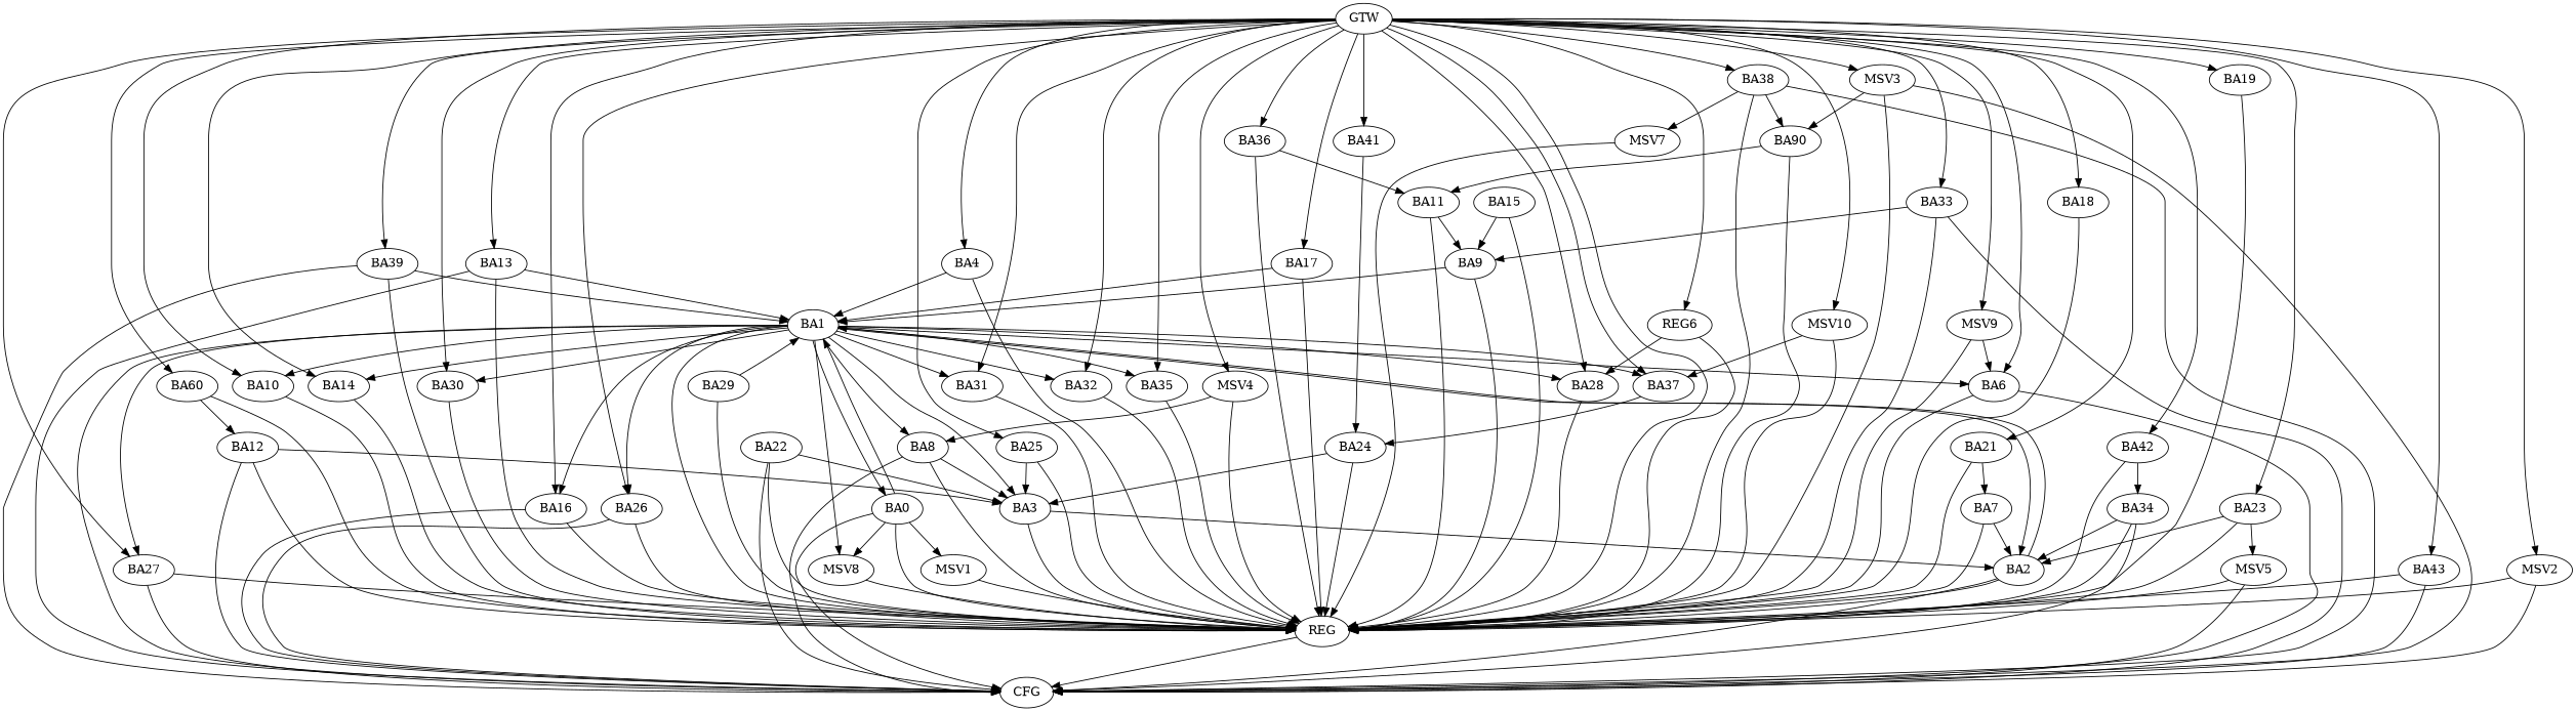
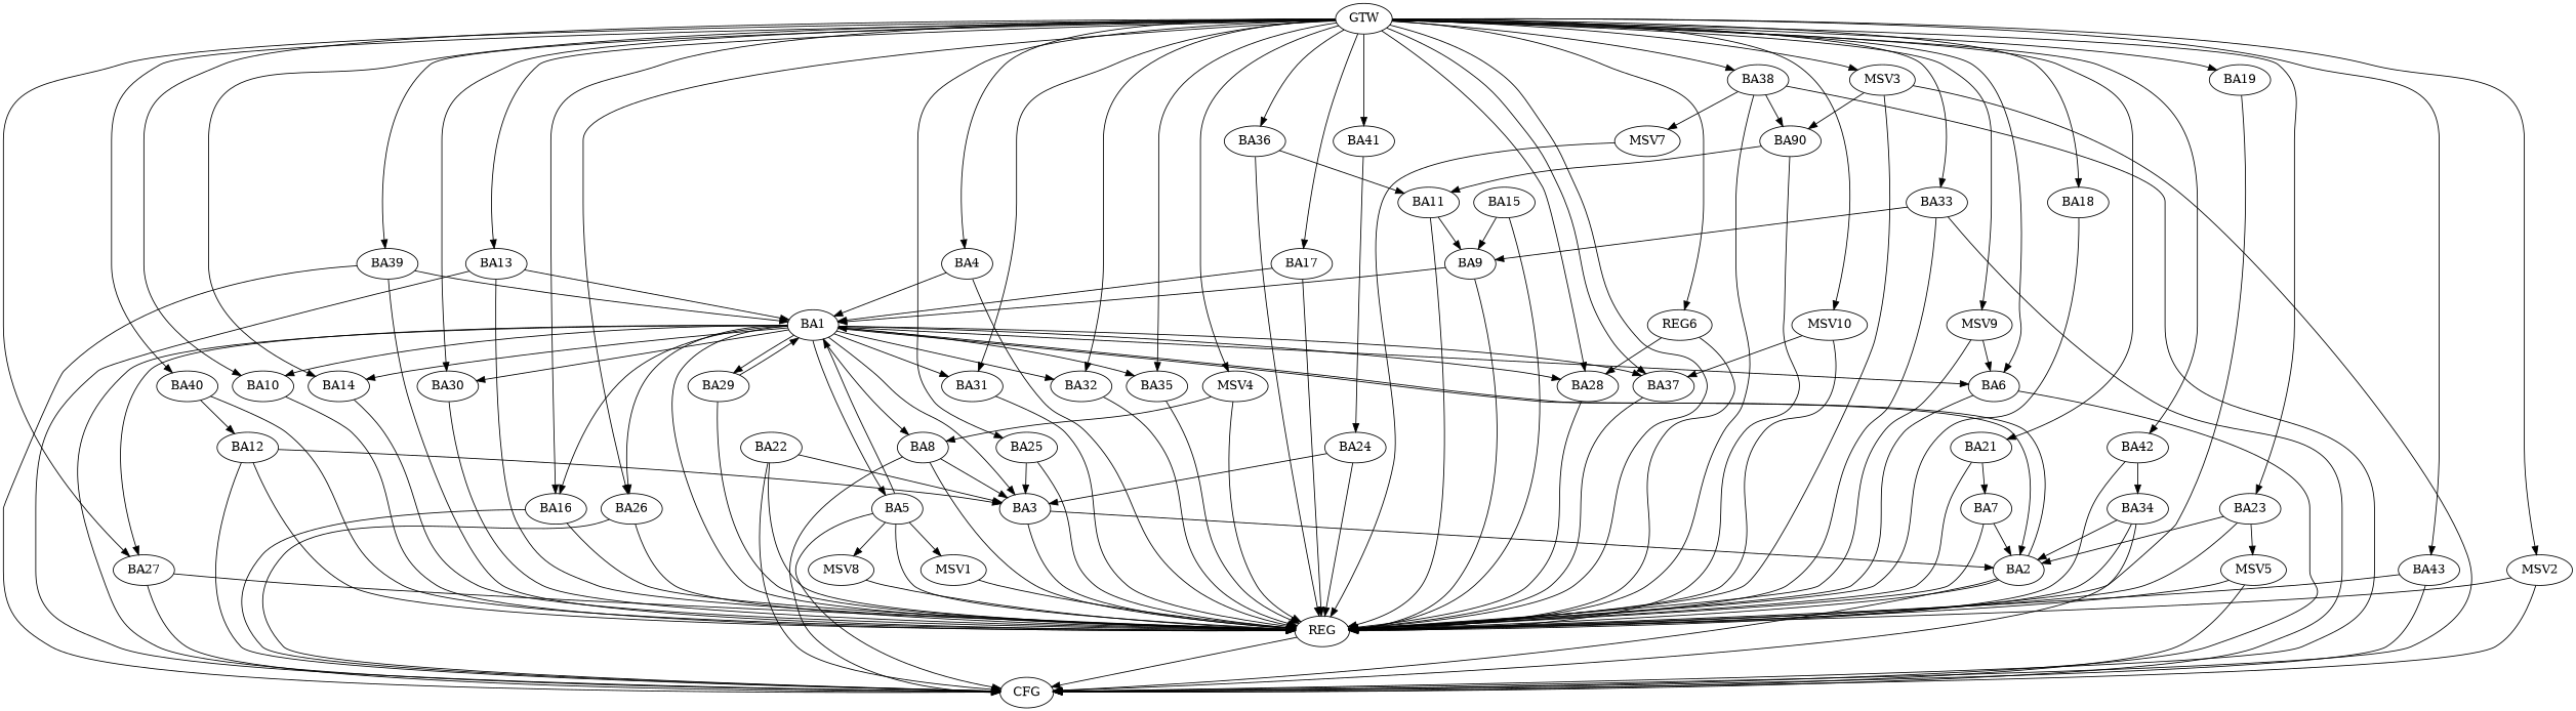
  strict digraph {
    n1 [label=BA1]
    n2 [label=BA2]
    n3 [label=BA3]
-   n4 [label=BA0]
+   n4 [label=BA5]
    n5 [label=BA6]
    n6 [label=BA8]
    n7 [label=BA10]
    n8 [label=BA14]
    n9 [label=BA16]
    n10 [label=BA26]
    n11 [label=BA27]
    n12 [label=BA28]
    n13 [label=BA29]
    n14 [label=BA30]
    n15 [label=BA31]
    n16 [label=BA32]
    n17 [label=BA35]
    n18 [label=BA37]
    n19 [label=REG]
    n20 [label=CFG]
    n21 [label=MSV1]
    n22 [label=MSV8]
    n23 [label=BA4]
    n24 [label=BA7]
    n25 [label=BA9]
    n26 [label=BA11]
    n27 [label=BA12]
    n28 [label=BA13]
    n29 [label=BA15]
    n30 [label=BA17]
    n31 [label=BA18]
    n32 [label=BA19]
    n33 [label=BA90]
    n34 [label=BA21]
    n35 [label=BA22]
    n36 [label=BA23]
    n37 [label=MSV5]
    n38 [label=BA24]
    n39 [label=BA25]
    n40 [label=BA33]
    n41 [label=BA34]
    n42 [label=BA36]
    n43 [label=BA38]
    n44 [label=MSV7]
    n45 [label=BA39]
-   n46 [label=BA60]
+   n46 [label=BA40]
    n47 [label=BA41]
    n48 [label=BA42]
    n49 [label=BA43]
    n50 [label=GTW]
    n51 [label=MSV2]
    n52 [label=MSV3]
    n53 [label=MSV4]
    n54 [label=REG6]
    n55 [label=MSV9]
    n56 [label=MSV10]
    n1 -> n2
    n1 -> n3
    n1 -> n4
    n1 -> n5
    n1 -> n6
    n1 -> n7
    n1 -> n8
    n1 -> n9
    n1 -> n10
    n1 -> n11
    n1 -> n12
-   n1 -> n22
+   n1 -> n13
    n1 -> n14
    n1 -> n15
    n1 -> n16
    n1 -> n17
    n1 -> n18
    n1 -> n19
    n1 -> n20
    n2 -> n1
    n2 -> n19
    n2 -> n20
    n3 -> n2
    n3 -> n19
    n4 -> n1
    n4 -> n19
    n4 -> n20
    n4 -> n21
    n4 -> n22
    n5 -> n19
    n5 -> n20
    n6 -> n3
    n6 -> n19
    n6 -> n20
    n7 -> n19
    n8 -> n19
    n9 -> n19
    n9 -> n20
    n10 -> n19
    n10 -> n20
    n11 -> n19
    n11 -> n20
    n12 -> n19
    n13 -> n1
    n13 -> n19
    n14 -> n19
    n15 -> n19
    n16 -> n19
    n17 -> n19
-   n18 -> n38
+   n18 -> n19
    n19 -> n20
    n21 -> n19
    n22 -> n19
    n23 -> n1
    n23 -> n19
    n24 -> n2
    n24 -> n19
    n25 -> n1
    n25 -> n19
    n26 -> n19
    n26 -> n25
    n27 -> n3
    n27 -> n19
    n27 -> n20
    n28 -> n1
    n28 -> n19
    n28 -> n20
    n29 -> n19
    n29 -> n25
    n30 -> n1
    n30 -> n19
    n31 -> n19
    n32 -> n19
    n33 -> n19
    n33 -> n26
    n34 -> n19
    n34 -> n24
    n35 -> n3
    n35 -> n19
    n35 -> n20
    n36 -> n2
    n36 -> n19
    n36 -> n37
    n37 -> n19
    n37 -> n20
    n38 -> n3
    n38 -> n19
    n39 -> n3
    n39 -> n19
    n40 -> n19
    n40 -> n20
    n40 -> n25
    n41 -> n2
    n41 -> n19
    n41 -> n20
    n42 -> n19
    n42 -> n26
    n43 -> n19
    n43 -> n20
    n43 -> n33
    n43 -> n44
    n44 -> n19
    n45 -> n1
    n45 -> n19
    n45 -> n20
    n46 -> n19
    n46 -> n27
    n47 -> n38
    n48 -> n19
    n48 -> n41
    n49 -> n19
    n49 -> n20
    n50 -> n5
    n50 -> n7
    n50 -> n8
    n50 -> n9
    n50 -> n10
    n50 -> n11
    n50 -> n12
    n50 -> n14
    n50 -> n15
    n50 -> n16
    n50 -> n17
    n50 -> n18
    n50 -> n19
    n50 -> n23
    n50 -> n28
    n50 -> n30
    n50 -> n31
    n50 -> n32
    n50 -> n34
    n50 -> n36
    n50 -> n39
    n50 -> n40
    n50 -> n42
    n50 -> n43
    n50 -> n45
    n50 -> n46
    n50 -> n47
    n50 -> n48
    n50 -> n49
    n50 -> n51
    n50 -> n52
    n50 -> n53
    n50 -> n54
    n50 -> n55
    n50 -> n56
    n51 -> n19
    n51 -> n20
    n52 -> n19
    n52 -> n20
    n52 -> n33
    n53 -> n6
    n53 -> n19
    n54 -> n12
    n54 -> n19
    n55 -> n5
    n55 -> n19
    n56 -> n18
    n56 -> n19
  }
